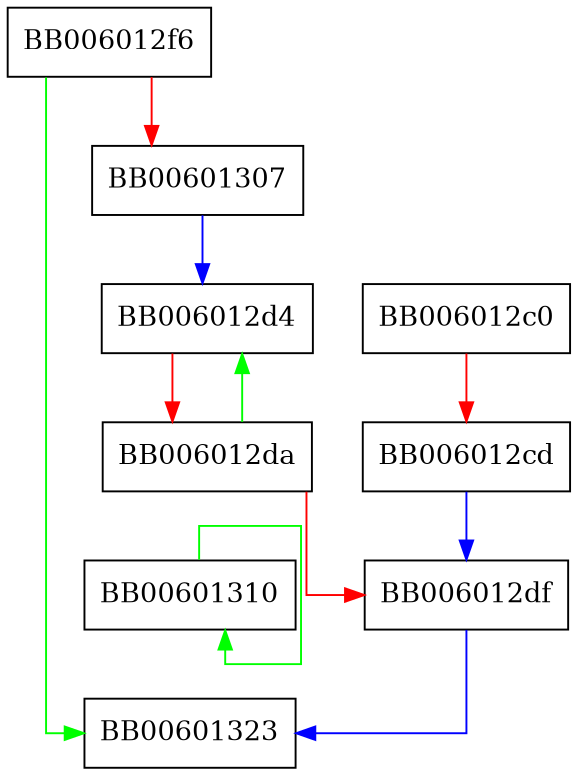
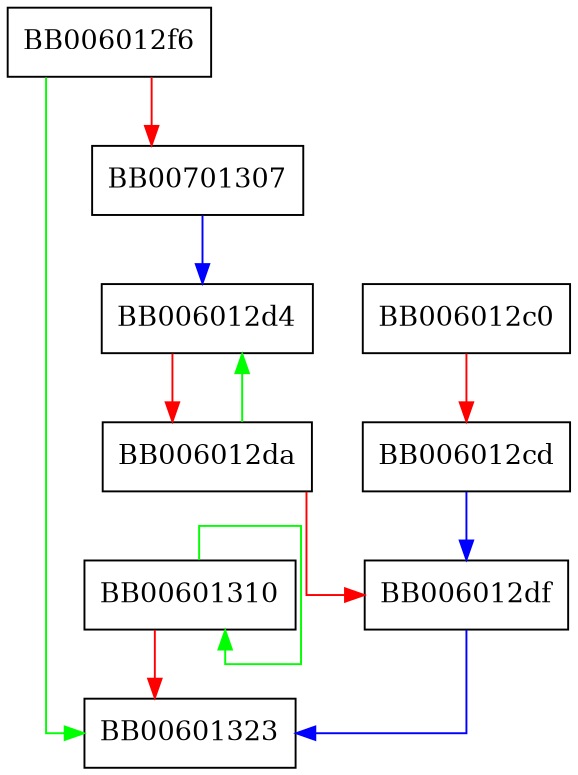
  digraph {
    splines=ortho
    node [shape=box]
    edge [color=red]
    BB006012c0
    BB006012cd
    BB006012df
    BB006012d4
    BB006012da
    BB00601310
    BB00601323
    BB006012f6
-   BB00601307
+   BB00601307 [label=BB00701307]
    BB006012c0 -> BB006012cd
    BB006012cd -> BB006012df [color=blue]
    BB006012df -> BB00601323 [color=blue]
    BB006012d4 -> BB006012da
    BB006012da -> BB006012df
    BB006012da -> BB006012d4 [color=green]
    BB00601310 -> BB00601310 [color=green]
+   BB00601310 -> BB00601323
    BB006012f6 -> BB00601323 [color=green]
    BB006012f6 -> BB00601307
    BB00601307 -> BB006012d4 [color=blue]
  }
